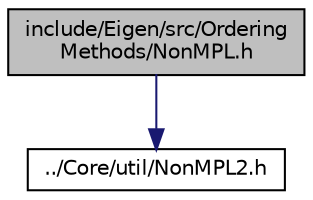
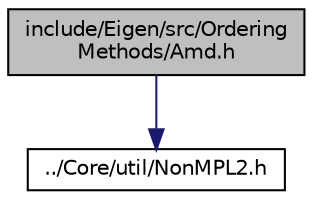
  digraph {
    node [color=black fontname=Helvetica fontsize=10 shape=record style=filled]
-   n1 [fillcolor=grey75 fontcolor=black height=0.2 label="include/Eigen/src/Ordering\lMethods/NonMPL.h" width=0.4]
+   n1 [fillcolor=grey75 fontcolor=black height=0.2 label="include/Eigen/src/Ordering\lMethods/Amd.h" width=0.4]
    n2 [fillcolor=white height=0.2 label="../Core/util/NonMPL2.h" width=0.4]
    n1 -> n2 [color=midnightblue fontname=Helvetica fontsize=10 labelfontname=Helvetica labelfontsize=10 style=solid]
  }
